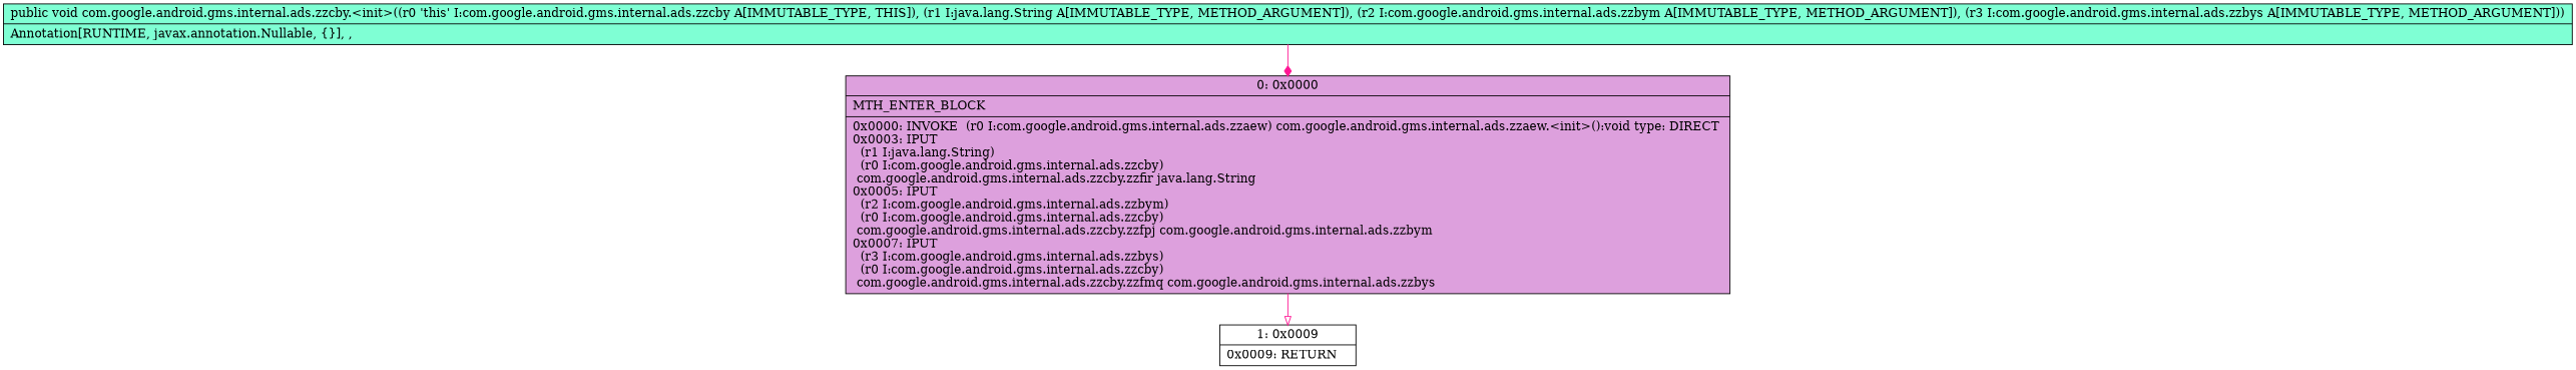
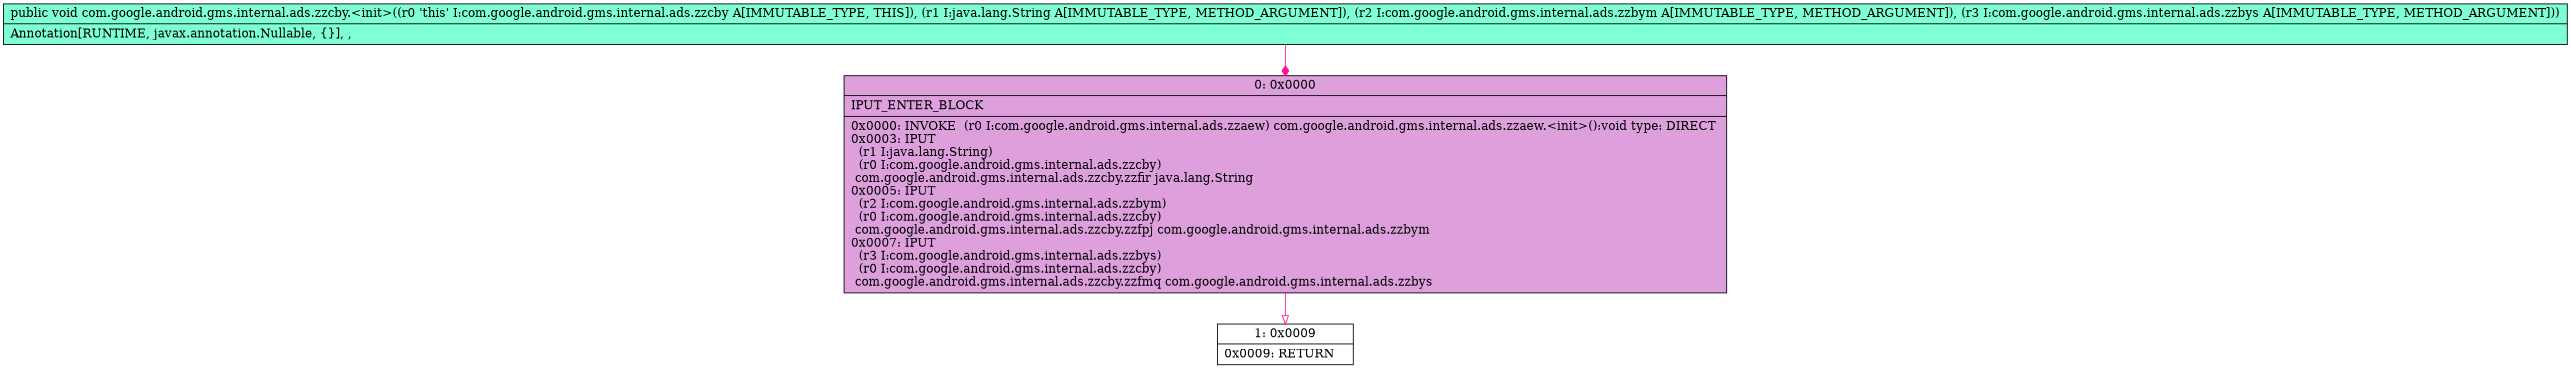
  digraph {
    node [shape=record style=filled]
    edge [color=deeppink]
-   n1 [label="{0\:\ 0x0000|MTH_ENTER_BLOCK\l|0x0000: INVOKE  (r0 I:com.google.android.gms.internal.ads.zzaew) com.google.android.gms.internal.ads.zzaew.\<init\>():void type: DIRECT \l0x0003: IPUT  \l  (r1 I:java.lang.String)\l  (r0 I:com.google.android.gms.internal.ads.zzcby)\l com.google.android.gms.internal.ads.zzcby.zzfir java.lang.String \l0x0005: IPUT  \l  (r2 I:com.google.android.gms.internal.ads.zzbym)\l  (r0 I:com.google.android.gms.internal.ads.zzcby)\l com.google.android.gms.internal.ads.zzcby.zzfpj com.google.android.gms.internal.ads.zzbym \l0x0007: IPUT  \l  (r3 I:com.google.android.gms.internal.ads.zzbys)\l  (r0 I:com.google.android.gms.internal.ads.zzcby)\l com.google.android.gms.internal.ads.zzcby.zzfmq com.google.android.gms.internal.ads.zzbys \l}" fillcolor=plum]
+   n1 [label="{0\:\ 0x0000|IPUT_ENTER_BLOCK\l|0x0000: INVOKE  (r0 I:com.google.android.gms.internal.ads.zzaew) com.google.android.gms.internal.ads.zzaew.\<init\>():void type: DIRECT \l0x0003: IPUT  \l  (r1 I:java.lang.String)\l  (r0 I:com.google.android.gms.internal.ads.zzcby)\l com.google.android.gms.internal.ads.zzcby.zzfir java.lang.String \l0x0005: IPUT  \l  (r2 I:com.google.android.gms.internal.ads.zzbym)\l  (r0 I:com.google.android.gms.internal.ads.zzcby)\l com.google.android.gms.internal.ads.zzcby.zzfpj com.google.android.gms.internal.ads.zzbym \l0x0007: IPUT  \l  (r3 I:com.google.android.gms.internal.ads.zzbys)\l  (r0 I:com.google.android.gms.internal.ads.zzcby)\l com.google.android.gms.internal.ads.zzcby.zzfmq com.google.android.gms.internal.ads.zzbys \l}" fillcolor=plum]
    n2 [label="{1\:\ 0x0009|0x0009: RETURN   \l}" fillcolor=white]
    n3 [label="{public void com.google.android.gms.internal.ads.zzcby.\<init\>((r0 'this' I:com.google.android.gms.internal.ads.zzcby A[IMMUTABLE_TYPE, THIS]), (r1 I:java.lang.String A[IMMUTABLE_TYPE, METHOD_ARGUMENT]), (r2 I:com.google.android.gms.internal.ads.zzbym A[IMMUTABLE_TYPE, METHOD_ARGUMENT]), (r3 I:com.google.android.gms.internal.ads.zzbys A[IMMUTABLE_TYPE, METHOD_ARGUMENT]))  | Annotation[RUNTIME, javax.annotation.Nullable, \{\}], , \l}" fillcolor=aquamarine]
    n1 -> n2 [arrowhead=onormal]
    n3 -> n1 [arrowhead=diamond]
  }
